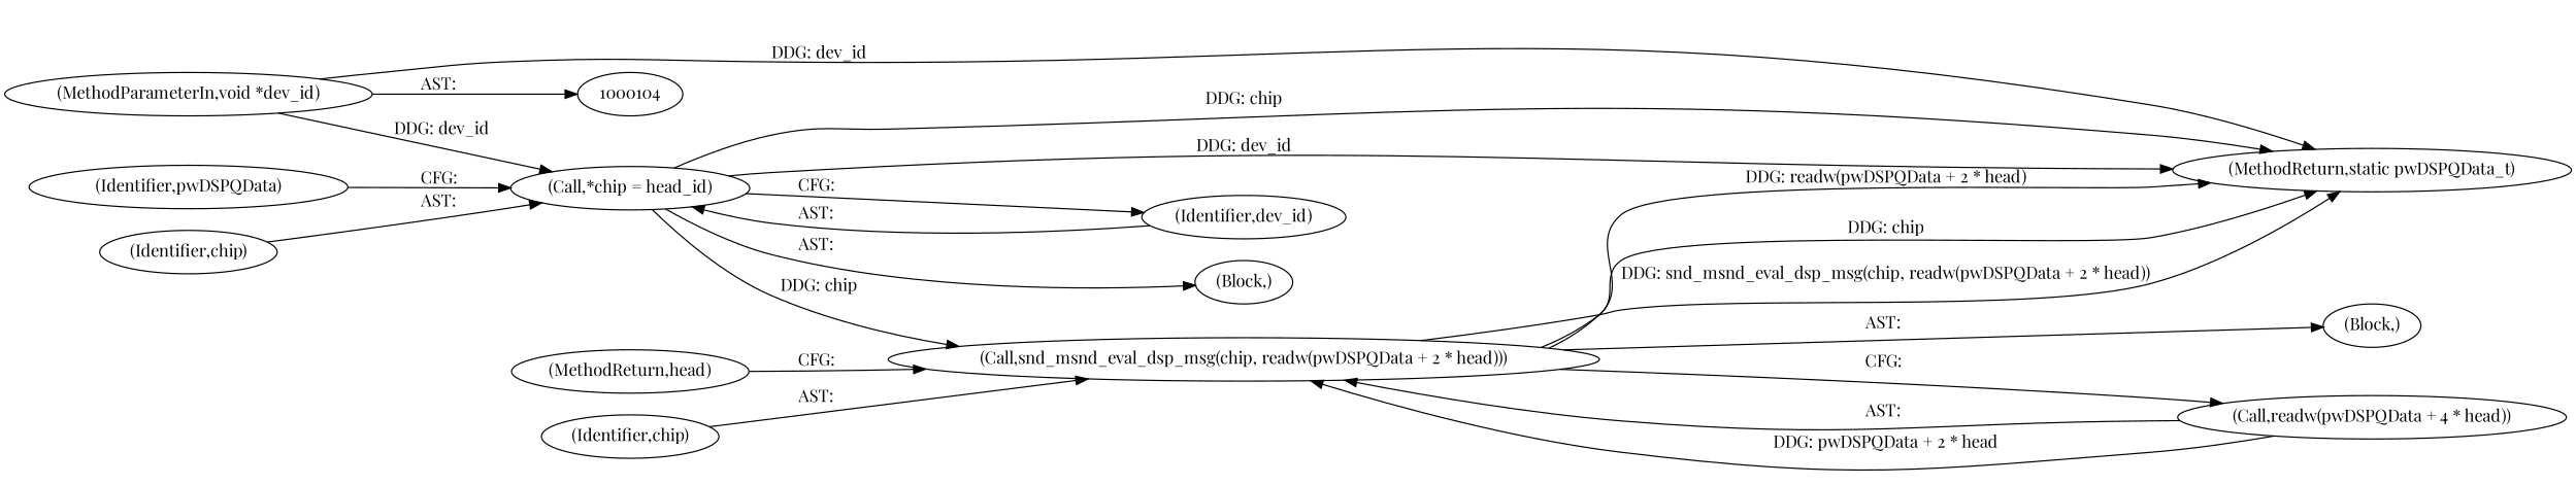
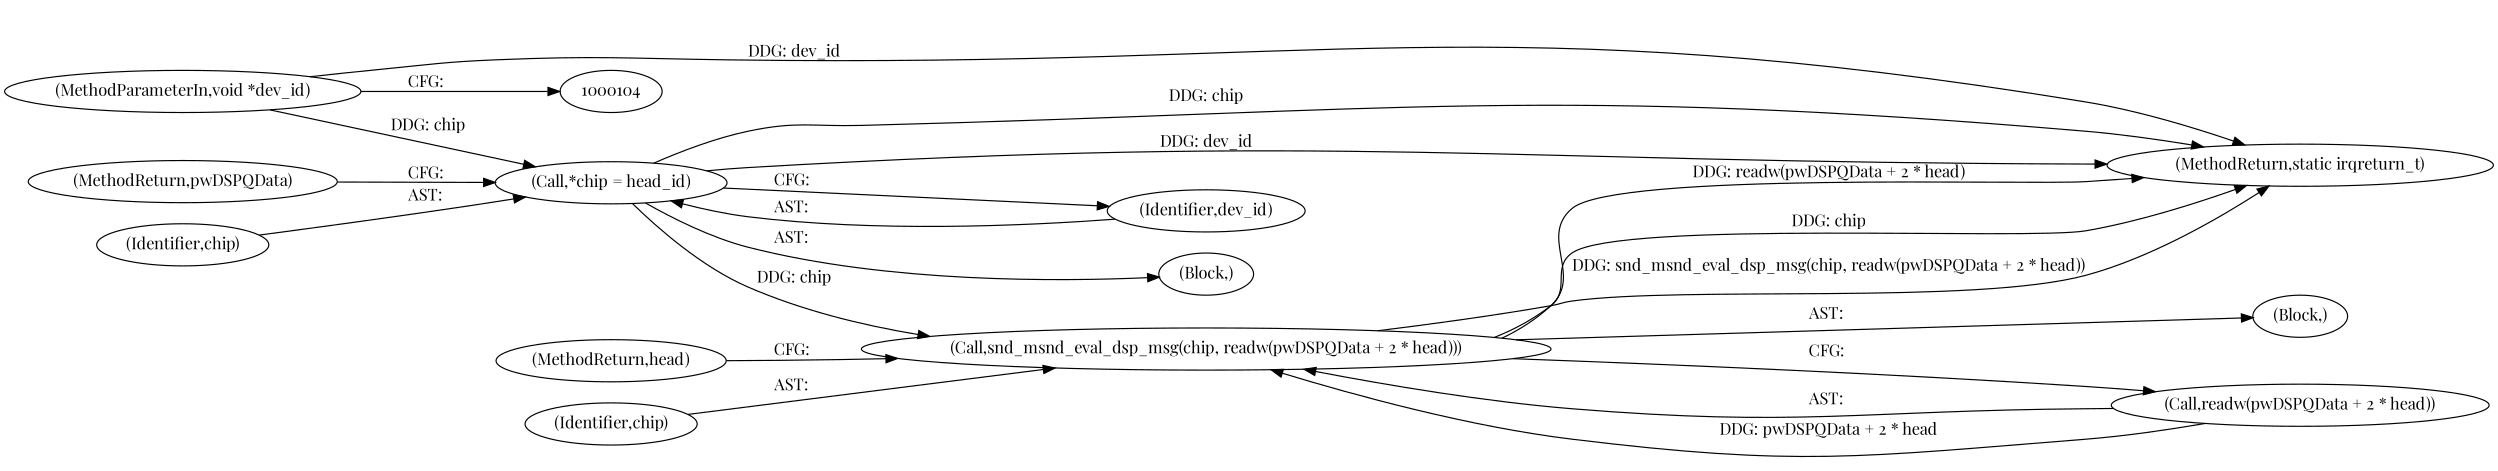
  digraph {
    fontname="Playfair Display"
    rankdir=LR
    node [fontname="Playfair Display"]
    edge [fontname="Playfair Display"]
    n1 [label="(Call,*chip = head_id)"]
    n2 [label="(Call,snd_msnd_eval_dsp_msg(chip, readw(pwDSPQData + 2 * head)))"]
    n3 [label="(Identifier,dev_id)"]
    n4 [label="(Block,)"]
-   n5 [label="(MethodReturn,static pwDSPQData_t)"]
+   n5 [label="(MethodReturn,static irqreturn_t)"]
    n6 [label="(Block,)"]
-   n7 [label="(Call,readw(pwDSPQData + 4 * head))"]
+   n7 [label="(Call,readw(pwDSPQData + 2 * head))"]
    n8 [label="(MethodParameterIn,void *dev_id)"]
    1000104
-   n10 [label="(Identifier,pwDSPQData)"]
+   n10 [label="(MethodReturn,pwDSPQData)"]
    n11 [label="(MethodReturn,head)"]
    n12 [label="(Identifier,chip)"]
    n13 [label="(Identifier,chip)"]
    n1 -> n2 [label="DDG: chip"]
    n1 -> n3 [label="CFG: "]
    n1 -> n4 [label="AST: "]
    n1 -> n5 [label="DDG: chip"]
    n1 -> n5 [label="DDG: dev_id"]
    n2 -> n5 [label="DDG: readw(pwDSPQData + 2 * head)"]
    n2 -> n5 [label="DDG: chip"]
    n2 -> n5 [label="DDG: snd_msnd_eval_dsp_msg(chip, readw(pwDSPQData + 2 * head))"]
    n2 -> n6 [label="AST: "]
    n2 -> n7 [label="CFG: "]
    n3 -> n1 [label="AST: "]
    n7 -> n2 [label="AST: "]
    n7 -> n2 [label="DDG: pwDSPQData + 2 * head"]
-   n8 -> n1 [label="DDG: dev_id"]
+   n8 -> n1 [label="DDG: chip"]
    n8 -> n5 [label="DDG: dev_id"]
-   n8 -> 1000104 [label="AST: "]
+   n8 -> 1000104 [label="CFG: "]
    n10 -> n1 [label="CFG: "]
    n11 -> n2 [label="CFG: "]
    n12 -> n2 [label="AST: "]
    n13 -> n1 [label="AST: "]
  }
